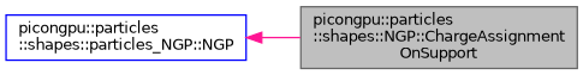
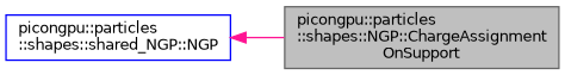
  digraph {
    rankdir=LR
    node [fontname=Helvetica fontsize=10 shape=record style=filled]
    n1 [color=gray40 fillcolor=grey75 fontcolor=black height=0.2 label="picongpu::particles\l::shapes::NGP::ChargeAssignment\lOnSupport" width=0.4]
-   n2 [color=blue fillcolor=white height=0.2 label="picongpu::particles\l::shapes::particles_NGP::NGP" width=0.4]
+   n2 [color=blue fillcolor=white height=0.2 label="picongpu::particles\l::shapes::shared_NGP::NGP" width=0.4]
    n2 -> n1 [color=deeppink dir=back fontname=Helvetica fontsize=10 labelfontname=Helvetica labelfontsize=10 style=solid]
  }
